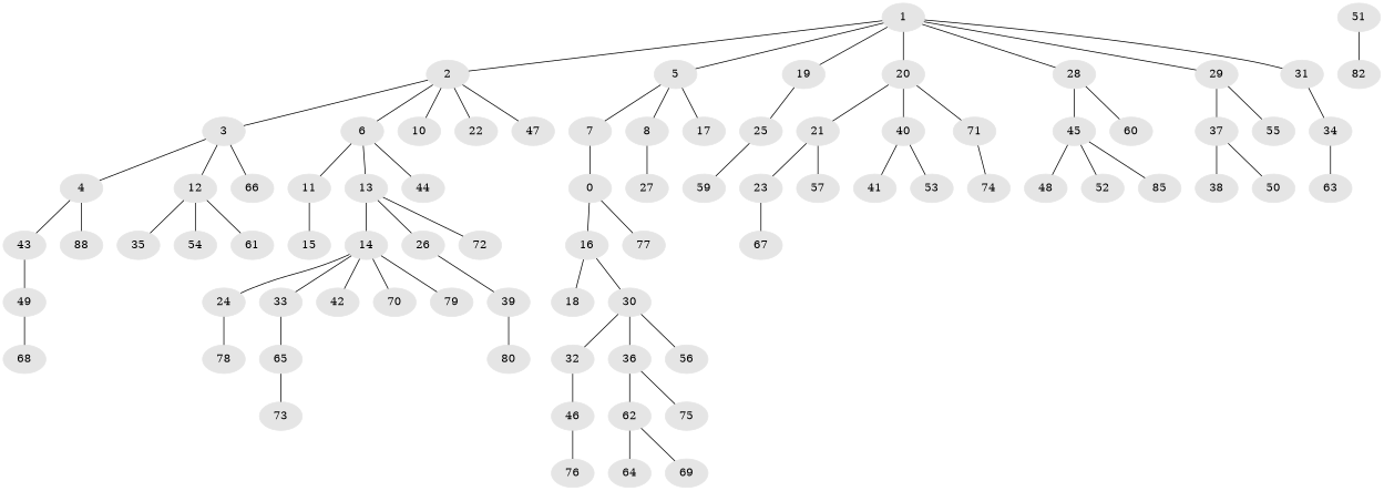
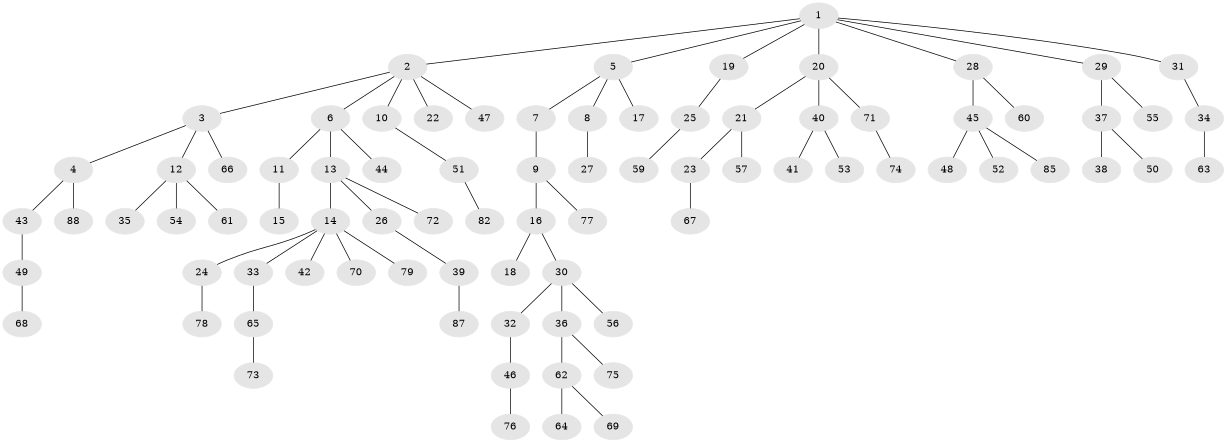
  graph {
    node [color=gray90 style=filled]
    1
    2
    5
    19
    20
    28
    29
    31
    3
    6
    10
    22
    47
    7
    8
    17
    25
    21
    40
    71
    45
    60
    37
    55
    34
    4
    12
    66
    11
    13
    44
    51
    43
    n34 [label=88]
    35
    54
    61
    49
-   9 [label=0]
+   9
    27
    15
    14
    26
    72
    16
    77
    18
    30
    82
    24
    33
    42
    70
    79
    39
    78
    65
    32
    36
    56
    59
    23
    57
    41
    53
    74
    67
-   80
+   80 [label=87]
    48
    52
    n71 [label=85]
    38
    50
    46
    62
    75
    63
    76
    73
    64
    69
    68
    1 -- 2
    1 -- 5
    1 -- 19
    1 -- 20
    1 -- 28
    1 -- 29
    1 -- 31
    2 -- 3
    2 -- 6
    2 -- 10
    2 -- 22
    2 -- 47
    5 -- 7
    5 -- 8
    5 -- 17
    19 -- 25
    20 -- 21
    20 -- 40
    20 -- 71
    28 -- 45
    28 -- 60
    29 -- 37
    29 -- 55
    31 -- 34
    3 -- 4
    3 -- 12
    3 -- 66
    6 -- 11
    6 -- 13
    6 -- 44
+   10 -- 51
    7 -- 9
    8 -- 27
    25 -- 59
    21 -- 23
    21 -- 57
    40 -- 41
    40 -- 53
    71 -- 74
    45 -- 48
    45 -- 52
    45 -- n71
    37 -- 38
    37 -- 50
    34 -- 63
    4 -- 43
    4 -- n34
    12 -- 35
    12 -- 54
    12 -- 61
    11 -- 15
    13 -- 14
    13 -- 26
    13 -- 72
    51 -- 82
    43 -- 49
    49 -- 68
    9 -- 16
    9 -- 77
    14 -- 24
    14 -- 33
    14 -- 42
    14 -- 70
    14 -- 79
    26 -- 39
    16 -- 18
    16 -- 30
    30 -- 32
    30 -- 36
    30 -- 56
    24 -- 78
    33 -- 65
    39 -- 80
    65 -- 73
    32 -- 46
    36 -- 62
    36 -- 75
    23 -- 67
    46 -- 76
    62 -- 64
    62 -- 69
  }
